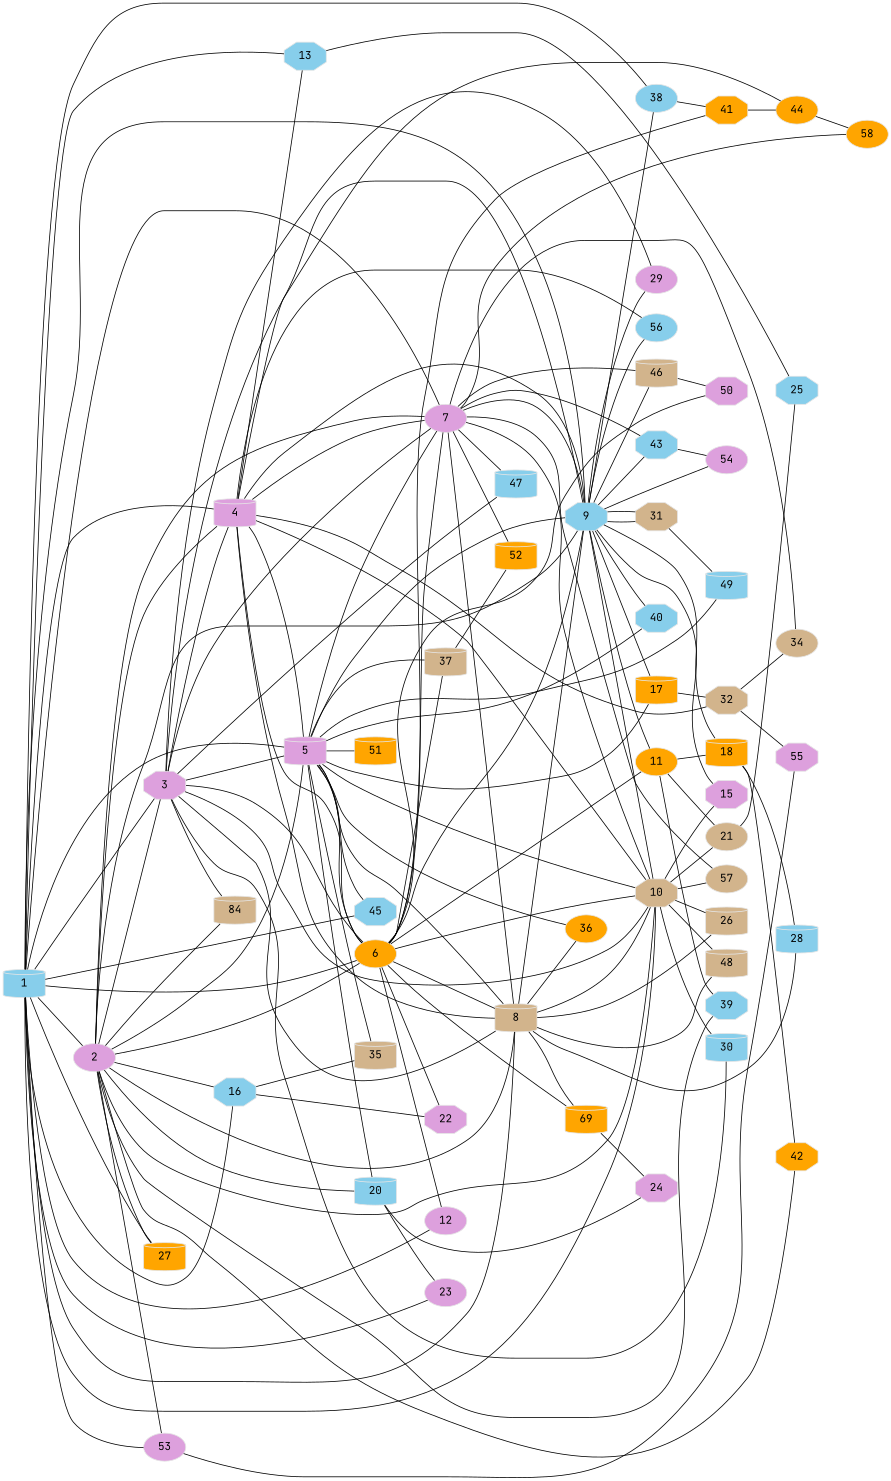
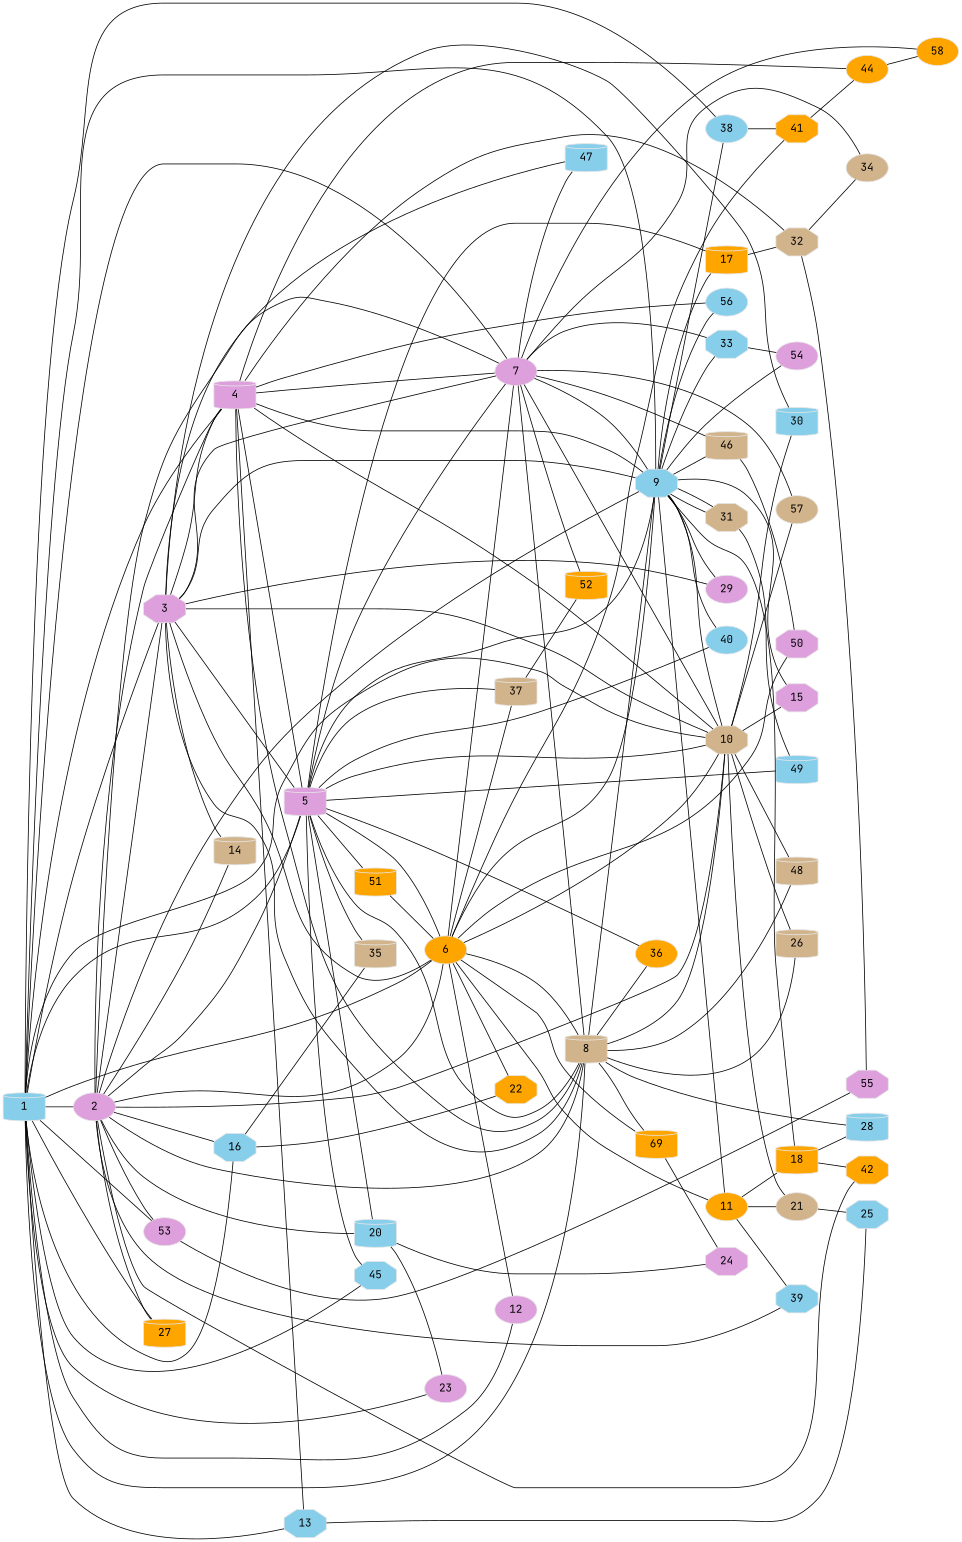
  graph {
    fontname="JetBrains Mono"
    rankdir=LR
    node [color=gray90 fillcolor=skyblue fontname="JetBrains Mono" shape=cylinder style=filled]
    edge [fontname="JetBrains Mono"]
    2 [fillcolor=plum shape=ellipse]
    1
    3 [fillcolor=plum shape=octagon]
    4 [fillcolor=plum]
    5 [fillcolor=plum]
    6 [fillcolor=orange shape=ellipse]
    7 [fillcolor=plum shape=ellipse]
    8 [fillcolor=tan]
    9 [shape=octagon]
    10 [fillcolor=tan shape=octagon]
    12 [fillcolor=plum shape=ellipse]
    13 [shape=octagon]
    16 [shape=octagon]
    23 [fillcolor=plum shape=ellipse]
    27 [fillcolor=orange]
    38 [shape=ellipse]
    45 [shape=octagon]
    53 [fillcolor=plum shape=ellipse]
-   14 [fillcolor=tan label=84]
+   14 [fillcolor=tan]
    20
    39 [shape=octagon]
    42 [fillcolor=orange shape=octagon]
    29 [fillcolor=plum shape=ellipse]
    30
    47
    32 [fillcolor=tan shape=octagon]
    44 [fillcolor=orange shape=ellipse]
    56 [shape=ellipse]
    17 [fillcolor=orange]
    35 [fillcolor=tan]
    36 [fillcolor=orange shape=ellipse]
    37 [fillcolor=tan]
-   40 [shape=octagon]
+   40 [shape=ellipse]
    49
    51 [fillcolor=orange]
    11 [fillcolor=orange shape=ellipse]
    n37 [fillcolor=orange label=69]
-   22 [fillcolor=plum shape=octagon]
+   22 [fillcolor=orange shape=octagon]
    41 [fillcolor=orange shape=octagon]
    50 [fillcolor=plum shape=octagon]
-   33 [shape=octagon label=43]
+   33 [shape=octagon]
    34 [fillcolor=tan shape=ellipse]
    46 [fillcolor=tan]
    52 [fillcolor=orange]
    57 [fillcolor=tan shape=ellipse]
    58 [fillcolor=orange shape=ellipse]
    26 [fillcolor=tan]
    28
    48 [fillcolor=tan]
    15 [fillcolor=plum shape=octagon]
    18 [fillcolor=orange]
    31 [fillcolor=tan shape=octagon]
    54 [fillcolor=plum shape=ellipse]
    21 [fillcolor=tan shape=ellipse]
    25 [shape=octagon]
    55 [fillcolor=plum shape=octagon]
    24 [fillcolor=plum shape=octagon]
    2 -- 3
    2 -- 4
    2 -- 5
    2 -- 6
    2 -- 7
    2 -- 8
    2 -- 9
    2 -- 10
    2 -- 16
    2 -- 27
    2 -- 53
    2 -- 14
    2 -- 20
    2 -- 39
    2 -- 42
    1 -- 2
    1 -- 3
    1 -- 4
    1 -- 5
    1 -- 6
    1 -- 7
    1 -- 8
    1 -- 9
    1 -- 10
    1 -- 12
    1 -- 13
    1 -- 16
    1 -- 23
    1 -- 27
    1 -- 38
    1 -- 45
    1 -- 53
    3 -- 4
    3 -- 5
    3 -- 6
    3 -- 7
    3 -- 8
    3 -- 9
    3 -- 10
    3 -- 14
    3 -- 29
    3 -- 30
    3 -- 47
    4 -- 5
-   4 -- 6
+   51 -- 6
    4 -- 7
    4 -- 8
    4 -- 9
    4 -- 10
    4 -- 13
    4 -- 32
    4 -- 44
    4 -- 56
    5 -- 6
    5 -- 7
    5 -- 8
    5 -- 9
    5 -- 10
    5 -- 45
    5 -- 20
    5 -- 17
    5 -- 35
    5 -- 36
    5 -- 37
    5 -- 40
    5 -- 49
    5 -- 51
    6 -- 7
    6 -- 8
    6 -- 9
    6 -- 10
    6 -- 12
    6 -- 37
    6 -- 11
    6 -- n37
    6 -- 22
    6 -- 41
    6 -- 50
    7 -- 8
    7 -- 9
    7 -- 10
    7 -- 47
    7 -- 33
    7 -- 34
    7 -- 46
    7 -- 52
    7 -- 57
    7 -- 58
    8 -- 9
    8 -- 10
    8 -- 36
    8 -- n37
    8 -- 26
    8 -- 28
    8 -- 48
    9 -- 10
    9 -- 38
    9 -- 29
    9 -- 56
    9 -- 17
    9 -- 40
    9 -- 11
    9 -- 33
    9 -- 46
    9 -- 15
    9 -- 18
    9 -- 31
    9 -- 31
    9 -- 54
    10 -- 30
    10 -- 57
    10 -- 26
    10 -- 48
    10 -- 15
    10 -- 21
    13 -- 25
    16 -- 35
    16 -- 22
    38 -- 41
    53 -- 55
    20 -- 23
    20 -- 24
    32 -- 34
    32 -- 55
    44 -- 58
    17 -- 32
    37 -- 52
    11 -- 39
    11 -- 18
    11 -- 21
    n37 -- 24
    41 -- 44
    33 -- 54
    46 -- 50
    18 -- 42
    18 -- 28
    31 -- 49
    21 -- 25
  }
